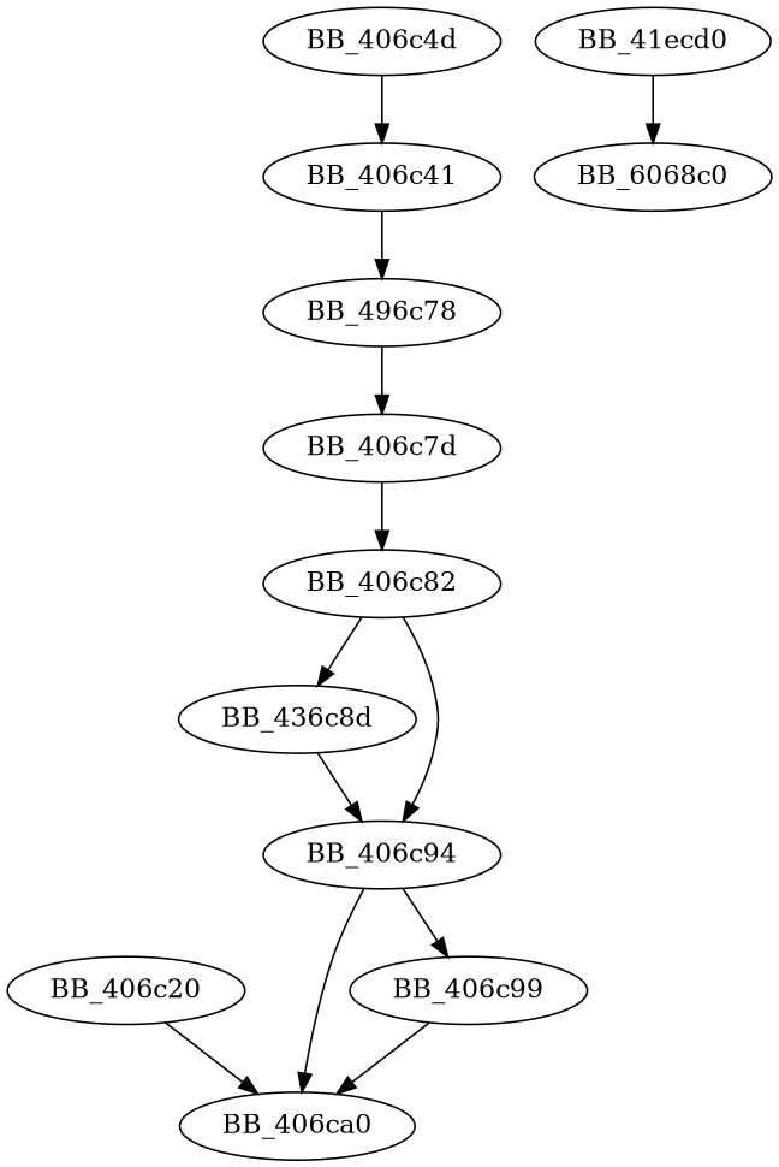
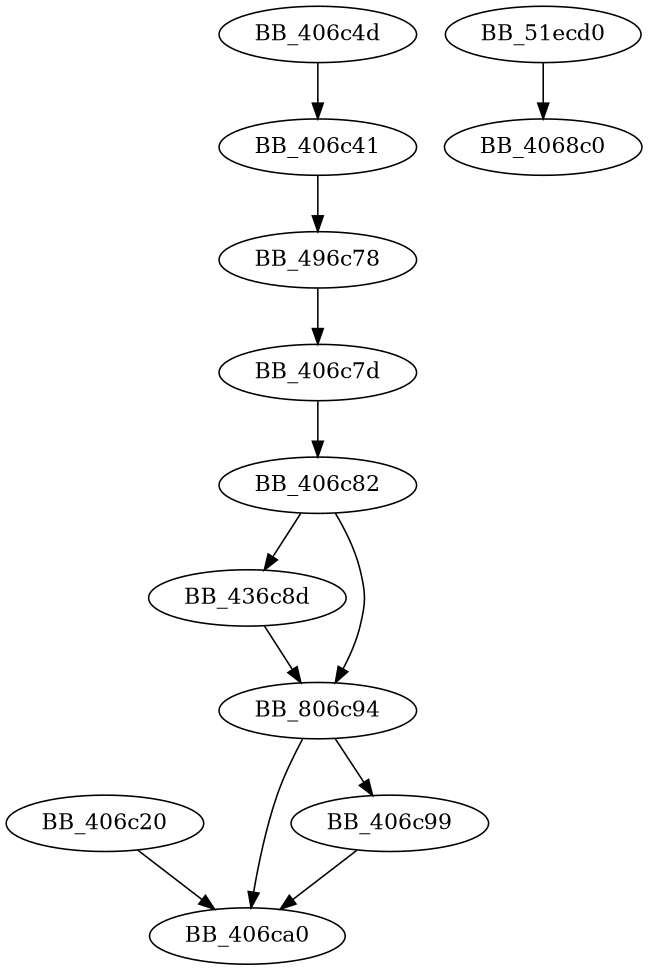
  digraph {
    BB_406c20
    BB_406ca0
    n3 [label=BB_406c41]
    BB_406c4d
    n5 [label=BB_496c78]
    BB_406c7d
    BB_406c82
    n8 [label=BB_436c8d]
-   BB_406c94
+   BB_406c94 [label=BB_806c94]
    BB_406c99
-   BB_41ecd0
-   BB_4068c0 [label=BB_6068c0]
+   BB_41ecd0 [label=BB_51ecd0]
+   BB_4068c0
    BB_406c20 -> BB_406ca0
    n3 -> n5
    BB_406c4d -> n3
    n5 -> BB_406c7d
    BB_406c7d -> BB_406c82
    BB_406c82 -> n8
    BB_406c82 -> BB_406c94
    n8 -> BB_406c94
    BB_406c94 -> BB_406ca0
    BB_406c94 -> BB_406c99
    BB_406c99 -> BB_406ca0
    BB_41ecd0 -> BB_4068c0
  }
